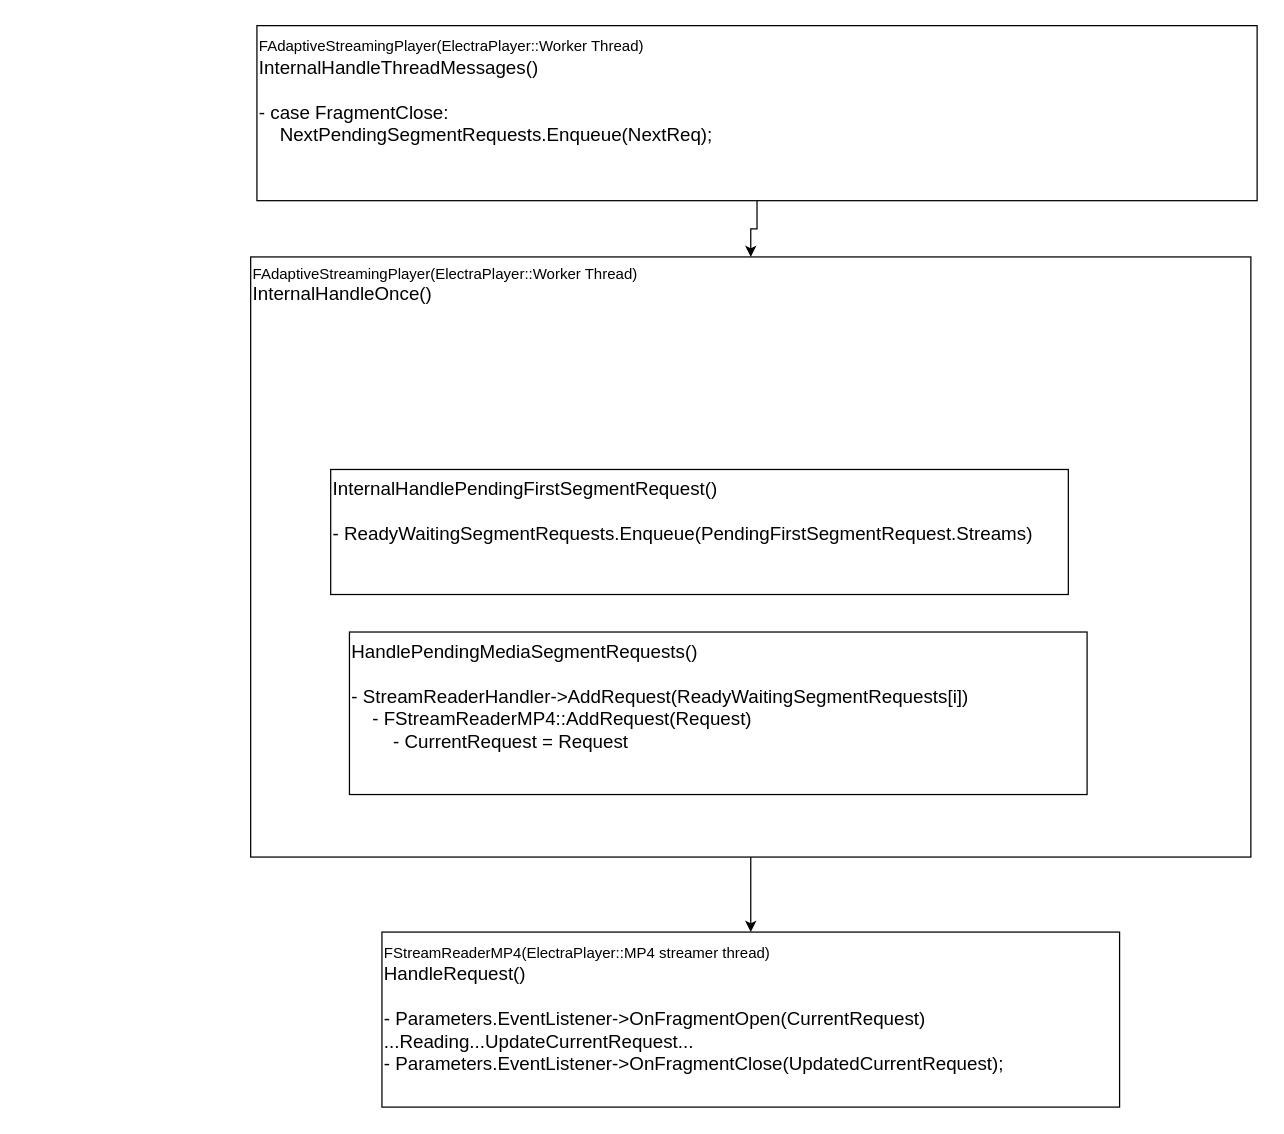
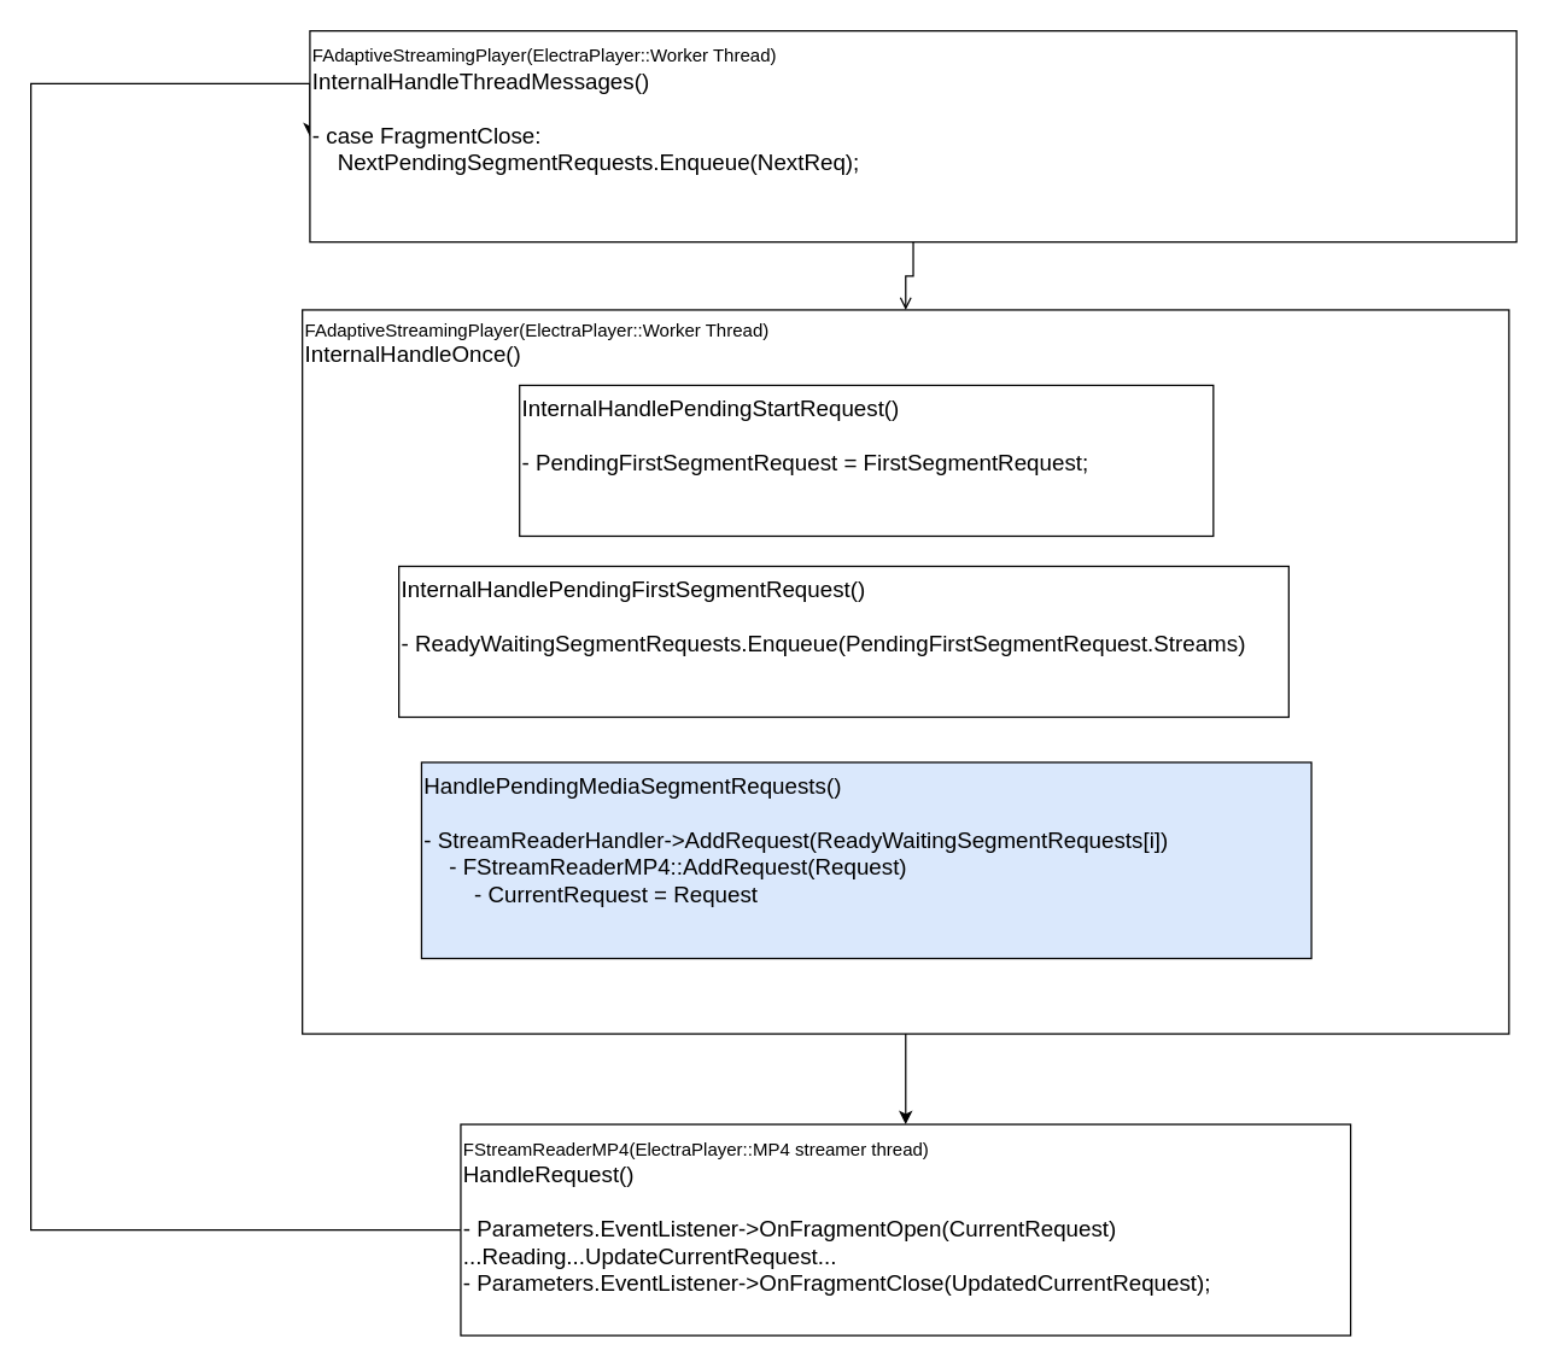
  <mxCell id="0" />
  <mxCell id="1" parent="0" />
  <mxCell id="2" style="edgeStyle=orthogonalEdgeStyle;rounded=0;orthogonalLoop=1;jettySize=auto;html=1;entryX=0.5;entryY=0;entryDx=0;entryDy=0;" edge="1" parent="1" source="3" target="8"><mxGeometry relative="1" as="geometry" /></mxCell>
  <mxCell id="3" value="FAdaptiveStreamingPlayer(ElectraPlayer::Worker Thread)&lt;br&gt;&lt;div&gt;&lt;span style=&quot;font-size: 15px;&quot;&gt;InternalHandleOnce()&lt;/span&gt;&lt;/div&gt;" style="rounded=0;whiteSpace=wrap;html=1;align=left;verticalAlign=top;" vertex="1" parent="1"><mxGeometry x="200" y="205" width="800" height="480" as="geometry" /></mxCell>
+ <mxCell id="4" value="&lt;div&gt;InternalHandlePendingStartRequest()&lt;div&gt;&lt;br&gt;&lt;div&gt;- PendingFirstSegmentRequest = FirstSegmentRequest;&lt;/div&gt;&lt;/div&gt;&lt;/div&gt;" style="rounded=0;whiteSpace=wrap;html=1;fontSize=15;verticalAlign=top;align=left;" vertex="1" parent="1"><mxGeometry x="344" y="255" width="460" height="100" as="geometry" /></mxCell>
  <mxCell id="5" value="&lt;div&gt;&lt;span style=&quot;background-color: transparent; color: light-dark(rgb(0, 0, 0), rgb(255, 255, 255));&quot;&gt;InternalHandlePendingFirstSegmentRequest()&lt;/span&gt;&lt;/div&gt;&lt;div&gt;&lt;br&gt;&lt;div&gt;- ReadyWaitingSegmentRequests.Enqueue(&lt;span style=&quot;background-color: transparent; color: light-dark(rgb(0, 0, 0), rgb(255, 255, 255));&quot;&gt;PendingFirstSegmentRequest.Streams&lt;/span&gt;&lt;span style=&quot;background-color: transparent; color: light-dark(rgb(0, 0, 0), rgb(255, 255, 255));&quot;&gt;)&lt;/span&gt;&lt;/div&gt;&lt;/div&gt;" style="rounded=0;whiteSpace=wrap;html=1;fontSize=15;verticalAlign=top;align=left;" vertex="1" parent="1"><mxGeometry x="264" y="375" width="590" height="100" as="geometry" /></mxCell>
- <mxCell id="6" value="&lt;div&gt;&lt;span style=&quot;background-color: transparent; color: light-dark(rgb(0, 0, 0), rgb(255, 255, 255));&quot;&gt;HandlePendingMediaSegmentRequests()&lt;/span&gt;&lt;/div&gt;&lt;div&gt;&lt;br&gt;&lt;div&gt;-&amp;nbsp;&lt;span style=&quot;background-color: transparent;&quot;&gt;StreamReaderHandler-&amp;gt;AddRequest(&lt;/span&gt;ReadyWaitingSegmentRequests[i]&lt;span style=&quot;background-color: transparent;&quot;&gt;)&lt;/span&gt;&lt;/div&gt;&lt;/div&gt;&lt;div&gt;&lt;span style=&quot;background-color: transparent;&quot;&gt;&amp;nbsp; &amp;nbsp; -&amp;nbsp;&lt;/span&gt;&lt;span style=&quot;background-color: transparent;&quot;&gt;FStreamReaderMP4::&lt;/span&gt;&lt;span style=&quot;background-color: transparent;&quot;&gt;AddRequest(&lt;/span&gt;&lt;span style=&quot;background-color: transparent; color: light-dark(rgb(0, 0, 0), rgb(255, 255, 255));&quot;&gt;Request&lt;/span&gt;&lt;span style=&quot;background-color: transparent; color: light-dark(rgb(0, 0, 0), rgb(255, 255, 255));&quot;&gt;)&lt;/span&gt;&lt;/div&gt;&lt;div&gt;&lt;span style=&quot;background-color: transparent;&quot;&gt;&amp;nbsp; &amp;nbsp; &amp;nbsp; &amp;nbsp; - CurrentRequest = Request&lt;/span&gt;&lt;/div&gt;" style="rounded=0;whiteSpace=wrap;html=1;fontSize=15;verticalAlign=top;align=left;" vertex="1" parent="1"><mxGeometry x="279" y="505" width="590" height="130" as="geometry" /></mxCell>
+ <mxCell id="6" value="&lt;div&gt;&lt;span style=&quot;background-color: transparent; color: light-dark(rgb(0, 0, 0), rgb(255, 255, 255));&quot;&gt;HandlePendingMediaSegmentRequests()&lt;/span&gt;&lt;/div&gt;&lt;div&gt;&lt;br&gt;&lt;div&gt;-&amp;nbsp;&lt;span style=&quot;background-color: transparent;&quot;&gt;StreamReaderHandler-&amp;gt;AddRequest(&lt;/span&gt;ReadyWaitingSegmentRequests[i]&lt;span style=&quot;background-color: transparent;&quot;&gt;)&lt;/span&gt;&lt;/div&gt;&lt;/div&gt;&lt;div&gt;&lt;span style=&quot;background-color: transparent;&quot;&gt;&amp;nbsp; &amp;nbsp; -&amp;nbsp;&lt;/span&gt;&lt;span style=&quot;background-color: transparent;&quot;&gt;FStreamReaderMP4::&lt;/span&gt;&lt;span style=&quot;background-color: transparent;&quot;&gt;AddRequest(&lt;/span&gt;&lt;span style=&quot;background-color: transparent; color: light-dark(rgb(0, 0, 0), rgb(255, 255, 255));&quot;&gt;Request&lt;/span&gt;&lt;span style=&quot;background-color: transparent; color: light-dark(rgb(0, 0, 0), rgb(255, 255, 255));&quot;&gt;)&lt;/span&gt;&lt;/div&gt;&lt;div&gt;&lt;span style=&quot;background-color: transparent;&quot;&gt;&amp;nbsp; &amp;nbsp; &amp;nbsp; &amp;nbsp; - CurrentRequest = Request&lt;/span&gt;&lt;/div&gt;" style="rounded=0;whiteSpace=wrap;html=1;fontSize=15;verticalAlign=top;align=left;fillColor=#dae8fc;" vertex="1" parent="1"><mxGeometry x="279" y="505" width="590" height="130" as="geometry" /></mxCell>
+ <mxCell id="7" style="edgeStyle=orthogonalEdgeStyle;rounded=0;orthogonalLoop=1;jettySize=auto;html=1;entryX=0;entryY=0.5;entryDx=0;entryDy=0;exitX=0;exitY=0.5;exitDx=0;exitDy=0;" edge="1" parent="1" source="8" target="10"><mxGeometry relative="1" as="geometry"><mxPoint x="260" y="795" as="sourcePoint" /><Array as="points"><mxPoint x="20" y="815" /><mxPoint x="20" y="55" /></Array></mxGeometry></mxCell>
  <mxCell id="8" value="&lt;font style=&quot;font-size: 12px;&quot;&gt;FStreamReaderMP4(ElectraPlayer::MP4 streamer thread)&lt;/font&gt;&lt;div&gt;HandleRequest()&lt;/div&gt;&lt;div&gt;&lt;br&gt;&lt;div&gt;- Parameters.EventListener-&amp;gt;OnFragmentOpen(CurrentRequest)&lt;/div&gt;&lt;/div&gt;&lt;div&gt;...Reading...UpdateCurrentRequest...&lt;/div&gt;&lt;div&gt;- Parameters.EventListener-&amp;gt;OnFragmentClose(UpdatedCurrentRequest);&lt;/div&gt;" style="rounded=0;whiteSpace=wrap;html=1;fontSize=15;verticalAlign=top;align=left;" vertex="1" parent="1"><mxGeometry x="305" y="745" width="590" height="140" as="geometry" /></mxCell>
- <mxCell id="9" style="edgeStyle=orthogonalEdgeStyle;rounded=0;orthogonalLoop=1;jettySize=auto;html=1;entryX=0.5;entryY=0;entryDx=0;entryDy=0;" edge="1" parent="1" source="10" target="3"><mxGeometry relative="1" as="geometry" /></mxCell>
+ <mxCell id="9" style="edgeStyle=orthogonalEdgeStyle;rounded=0;orthogonalLoop=1;jettySize=auto;html=1;entryX=0.5;entryY=0;entryDx=0;entryDy=0;endArrow=open;" edge="1" parent="1" source="10" target="3"><mxGeometry relative="1" as="geometry" /></mxCell>
  <mxCell id="10" value="&lt;font style=&quot;font-size: 12px;&quot;&gt;FAdaptiveStreamingPlayer(ElectraPlayer::Worker Thread)&lt;/font&gt;&lt;br&gt;&lt;div&gt;&lt;span style=&quot;background-color: transparent;&quot;&gt;InternalHandleThreadMessages&lt;/span&gt;&lt;span style=&quot;background-color: transparent; color: light-dark(rgb(0, 0, 0), rgb(255, 255, 255));&quot;&gt;()&lt;/span&gt;&lt;/div&gt;&lt;div&gt;&lt;br&gt;&lt;div&gt;-&amp;nbsp;&lt;span style=&quot;background-color: transparent;&quot;&gt;case FragmentClose:&lt;/span&gt;&lt;/div&gt;&lt;/div&gt;&lt;div&gt;&lt;span style=&quot;background-color: transparent;&quot;&gt;&amp;nbsp; &amp;nbsp;&amp;nbsp;&lt;/span&gt;&lt;span style=&quot;background-color: transparent;&quot;&gt;NextPendingSegmentRequests.Enqueue(NextReq);&lt;/span&gt;&lt;/div&gt;" style="rounded=0;whiteSpace=wrap;html=1;fontSize=15;verticalAlign=top;align=left;" vertex="1" parent="1"><mxGeometry x="205" y="20" width="800" height="140" as="geometry" /></mxCell>
